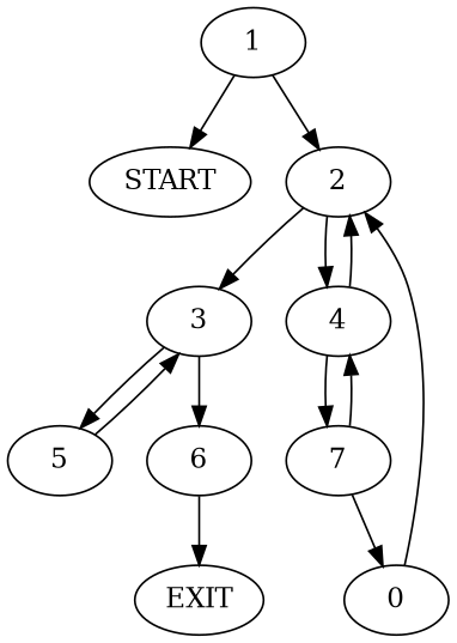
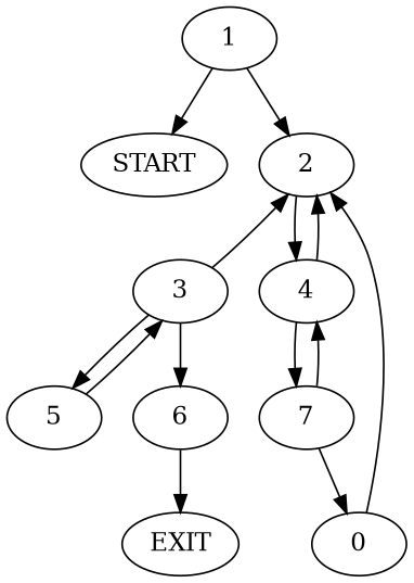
  digraph {
    n1 [label=START]
    1
    2
    n4 [label=EXIT]
    3
    4
    5
    6
    7
    n10 [label=0]
    1 -> n1
    1 -> 2
-   2 -> 3
+   3 -> 2
    2 -> 4
    3 -> 5
    3 -> 6
    4 -> 2
    4 -> 7
    5 -> 3
    6 -> n4
    7 -> 4
    7 -> n10
    n10 -> 2
  }
